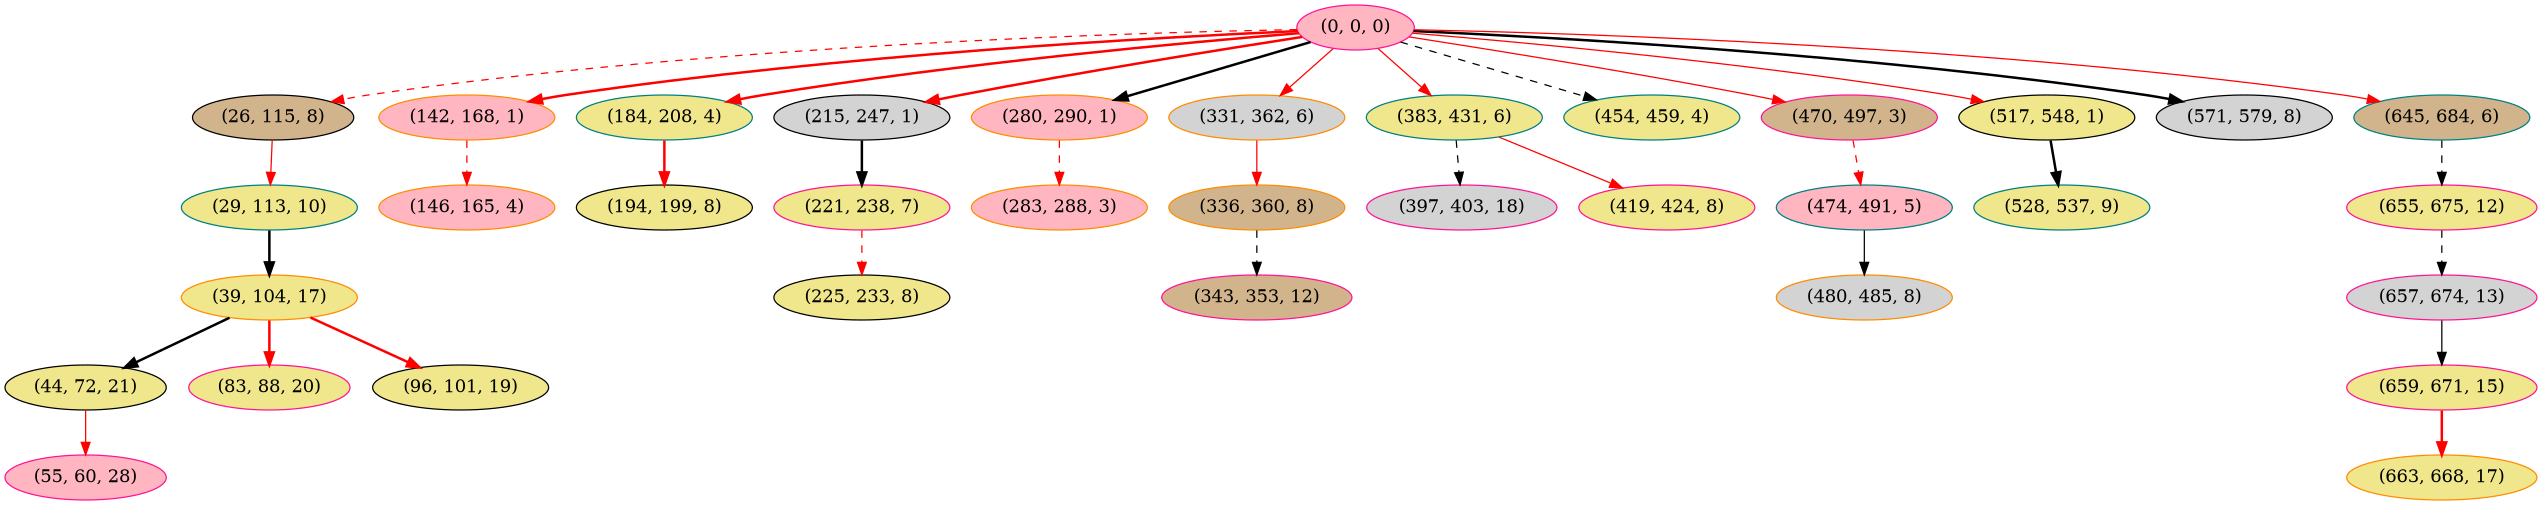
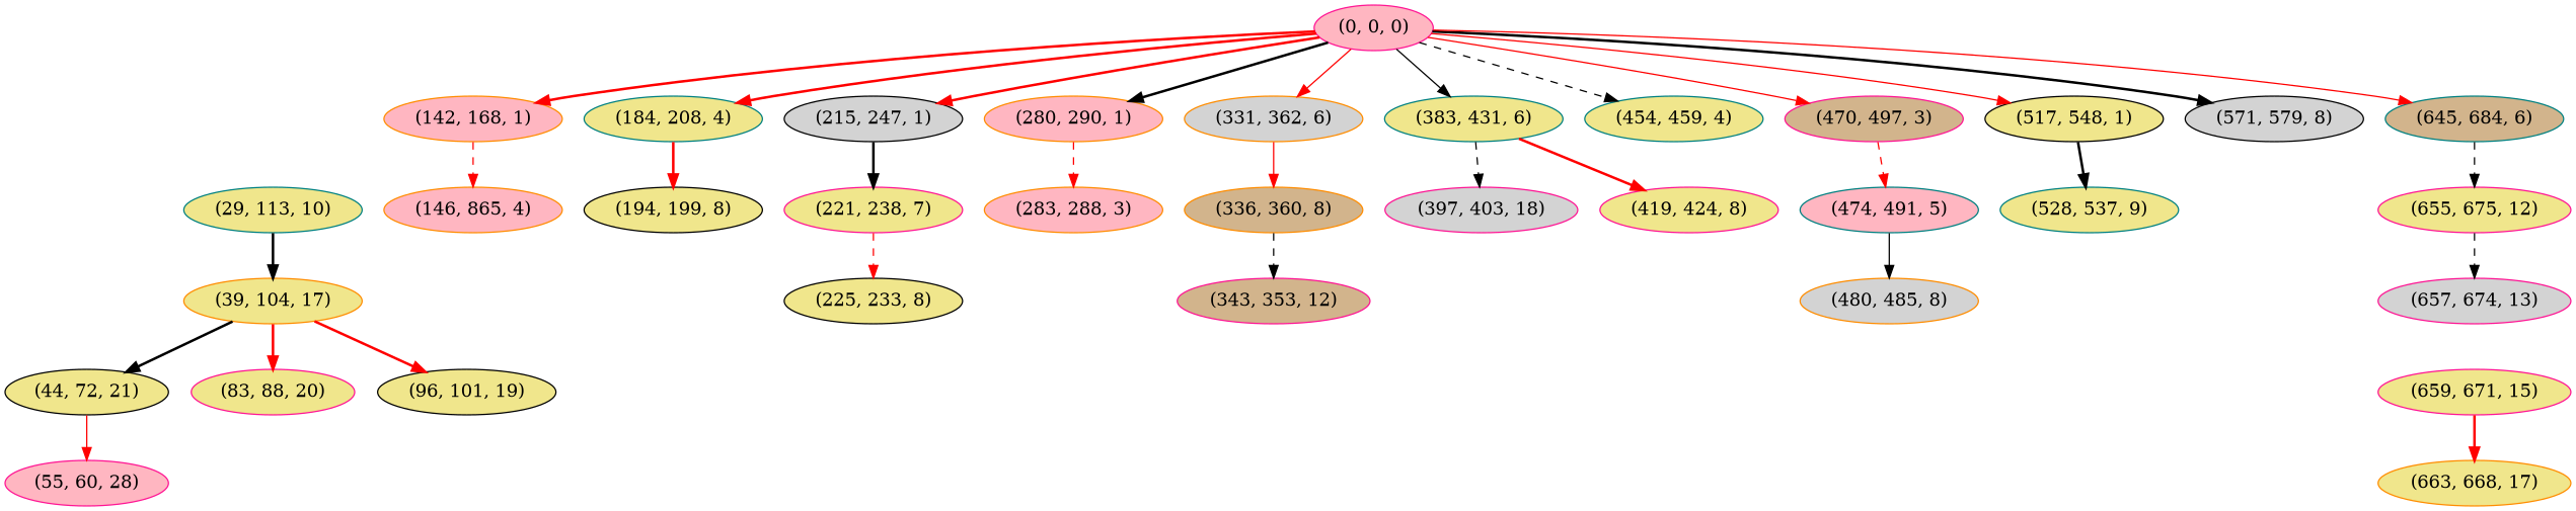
  digraph {
    node [color=deeppink fillcolor=khaki style=filled]
    edge [color=red style=bold]
    "(0, 0, 0)" [fillcolor=lightpink]
-   "(26, 115, 8)" [color=black fillcolor=tan]
    "(142, 168, 1)" [color=darkorange fillcolor=lightpink]
    "(184, 208, 4)" [color=teal]
    "(215, 247, 1)" [color=black fillcolor=lightgrey]
    "(280, 290, 1)" [color=darkorange fillcolor=lightpink]
    "(331, 362, 6)" [color=darkorange fillcolor=lightgrey]
    "(383, 431, 6)" [color=teal]
    "(454, 459, 4)" [color=teal]
    "(470, 497, 3)" [fillcolor=tan]
    "(517, 548, 1)" [color=black]
    "(571, 579, 8)" [color=black fillcolor=lightgrey]
    "(645, 684, 6)" [color=teal fillcolor=tan]
    "(29, 113, 10)" [color=teal]
-   "(146, 165, 4)" [color=darkorange fillcolor=lightpink]
+   "(146, 165, 4)" [color=darkorange fillcolor=lightpink label="(146, 865, 4)"]
    "(194, 199, 8)" [color=black]
    "(221, 238, 7)"
    "(283, 288, 3)" [color=darkorange fillcolor=lightpink]
    "(336, 360, 8)" [color=darkorange fillcolor=tan]
    "(397, 403, 18)" [fillcolor=lightgrey]
    "(419, 424, 8)"
    "(474, 491, 5)" [color=teal fillcolor=lightpink]
    "(528, 537, 9)" [color=teal]
    "(655, 675, 12)"
    "(39, 104, 17)" [color=darkorange]
    "(44, 72, 21)" [color=black]
    "(83, 88, 20)"
    "(96, 101, 19)" [color=black]
    "(55, 60, 28)" [fillcolor=lightpink]
    "(225, 233, 8)" [color=black]
    "(343, 353, 12)" [fillcolor=tan]
    "(480, 485, 8)" [color=darkorange fillcolor=lightgrey]
    "(657, 674, 13)" [fillcolor=lightgrey]
    "(659, 671, 15)"
    "(663, 668, 17)" [color=darkorange]
-   "(0, 0, 0)" -> "(26, 115, 8)" [style=dashed]
    "(0, 0, 0)" -> "(142, 168, 1)"
    "(0, 0, 0)" -> "(184, 208, 4)"
    "(0, 0, 0)" -> "(215, 247, 1)"
    "(0, 0, 0)" -> "(280, 290, 1)" [color=black]
    "(0, 0, 0)" -> "(331, 362, 6)" [style=solid]
-   "(0, 0, 0)" -> "(383, 431, 6)" [style=solid]
+   "(0, 0, 0)" -> "(383, 431, 6)" [color=black style=solid]
    "(0, 0, 0)" -> "(454, 459, 4)" [color=black style=dashed]
    "(0, 0, 0)" -> "(470, 497, 3)" [style=solid]
    "(0, 0, 0)" -> "(517, 548, 1)" [style=solid]
    "(0, 0, 0)" -> "(571, 579, 8)" [color=black]
    "(0, 0, 0)" -> "(645, 684, 6)" [style=solid]
-   "(26, 115, 8)" -> "(29, 113, 10)" [style=solid]
    "(142, 168, 1)" -> "(146, 165, 4)" [style=dashed]
    "(184, 208, 4)" -> "(194, 199, 8)"
    "(215, 247, 1)" -> "(221, 238, 7)" [color=black]
    "(280, 290, 1)" -> "(283, 288, 3)" [style=dashed]
    "(331, 362, 6)" -> "(336, 360, 8)" [style=solid]
    "(383, 431, 6)" -> "(397, 403, 18)" [color=black style=dashed]
-   "(383, 431, 6)" -> "(419, 424, 8)" [style=solid]
+   "(383, 431, 6)" -> "(419, 424, 8)"
    "(470, 497, 3)" -> "(474, 491, 5)" [style=dashed]
    "(517, 548, 1)" -> "(528, 537, 9)" [color=black]
    "(645, 684, 6)" -> "(655, 675, 12)" [color=black style=dashed]
    "(29, 113, 10)" -> "(39, 104, 17)" [color=black]
    "(221, 238, 7)" -> "(225, 233, 8)" [style=dashed]
    "(336, 360, 8)" -> "(343, 353, 12)" [color=black style=dashed]
    "(474, 491, 5)" -> "(480, 485, 8)" [color=black style=solid]
    "(655, 675, 12)" -> "(657, 674, 13)" [color=black style=dashed]
    "(39, 104, 17)" -> "(44, 72, 21)" [color=black]
    "(39, 104, 17)" -> "(83, 88, 20)"
    "(39, 104, 17)" -> "(96, 101, 19)"
    "(44, 72, 21)" -> "(55, 60, 28)" [style=solid]
-   "(657, 674, 13)" -> "(659, 671, 15)" [color=black style=solid]
    "(659, 671, 15)" -> "(663, 668, 17)"
  }
